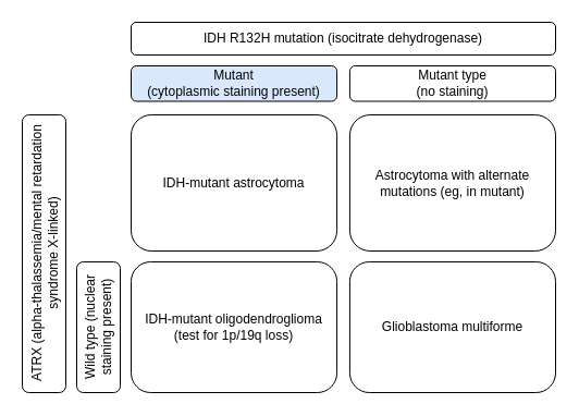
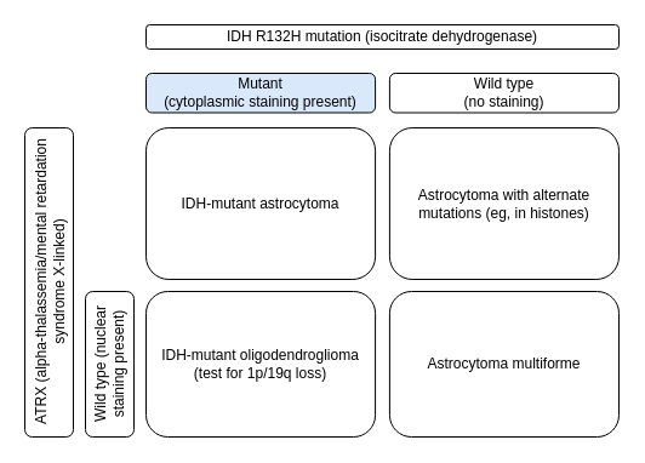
  <mxCell id="0" />
  <mxCell id="1" parent="0" />
- <mxCell id="2" value="IDH R132H mutation (isocitrate dehydrogenase)" style="rounded=1;whiteSpace=wrap;html=1;" parent="1" vertex="1"><mxGeometry x="120" y="20" width="390" height="30" as="geometry" /></mxCell>
+ <mxCell id="2" value="IDH R132H mutation (isocitrate dehydrogenase)" style="rounded=1;whiteSpace=wrap;html=1;" parent="1" vertex="1"><mxGeometry x="120" y="20" width="390" height="20" as="geometry" /></mxCell>
  <mxCell id="3" value="&lt;div&gt;Mutant&lt;/div&gt;&lt;div&gt;(cytoplasmic staining present)&lt;br&gt;&lt;/div&gt;" style="rounded=1;whiteSpace=wrap;html=1;fillColor=#dae8fc;" parent="1" vertex="1"><mxGeometry x="120" y="60" width="189.09" height="32.5" as="geometry" /></mxCell>
- <mxCell id="4" value="&lt;div&gt;Mutant type&lt;/div&gt;&lt;div&gt;(no staining)&lt;/div&gt;" style="rounded=1;whiteSpace=wrap;html=1;" parent="1" vertex="1"><mxGeometry x="320.91" y="60" width="189.09" height="32.5" as="geometry" /></mxCell>
+ <mxCell id="4" value="&lt;div&gt;Wild type&lt;/div&gt;&lt;div&gt;(no staining)&lt;/div&gt;" style="rounded=1;whiteSpace=wrap;html=1;" parent="1" vertex="1"><mxGeometry x="320.91" y="60" width="189.09" height="32.5" as="geometry" /></mxCell>
  <mxCell id="5" value="IDH-mutant astrocytoma" style="rounded=1;whiteSpace=wrap;html=1;" parent="1" vertex="1"><mxGeometry x="120" y="105" width="189.09" height="125" as="geometry" /></mxCell>
- <mxCell id="6" value="Astrocytoma with alternate mutations (eg, in mutant)" style="rounded=1;whiteSpace=wrap;html=1;" parent="1" vertex="1"><mxGeometry x="320.91" y="105" width="189.09" height="125" as="geometry" /></mxCell>
+ <mxCell id="6" value="Astrocytoma with alternate mutations (eg, in histones)" style="rounded=1;whiteSpace=wrap;html=1;" parent="1" vertex="1"><mxGeometry x="320.91" y="105" width="189.09" height="125" as="geometry" /></mxCell>
  <mxCell id="7" value="Wild type (nuclear staining present)" style="rounded=1;whiteSpace=wrap;html=1;horizontal=0;" parent="1" vertex="1"><mxGeometry x="70" y="240" width="40" height="120" as="geometry" /></mxCell>
  <mxCell id="8" value="&lt;div&gt;IDH-mutant oligodendroglioma&lt;/div&gt;&lt;div&gt;(test for 1p/19q loss)&lt;br&gt;&lt;/div&gt;" style="rounded=1;whiteSpace=wrap;html=1;" parent="1" vertex="1"><mxGeometry x="120" y="240" width="189.09" height="120" as="geometry" /></mxCell>
- <mxCell id="9" value="Glioblastoma multiforme" style="rounded=1;whiteSpace=wrap;html=1;" parent="1" vertex="1"><mxGeometry x="320.91" y="240" width="189.09" height="120" as="geometry" /></mxCell>
+ <mxCell id="9" value="Astrocytoma multiforme" style="rounded=1;whiteSpace=wrap;html=1;" parent="1" vertex="1"><mxGeometry x="320.91" y="240" width="189.09" height="120" as="geometry" /></mxCell>
  <mxCell id="10" value="&lt;div&gt;ATRX (alpha-thalassemia/mental retardation syndrome X-linked)&lt;br&gt;&lt;/div&gt;" style="rounded=1;whiteSpace=wrap;html=1;horizontal=0;" parent="1" vertex="1"><mxGeometry x="20" y="105" width="40" height="255.0" as="geometry" /></mxCell>
